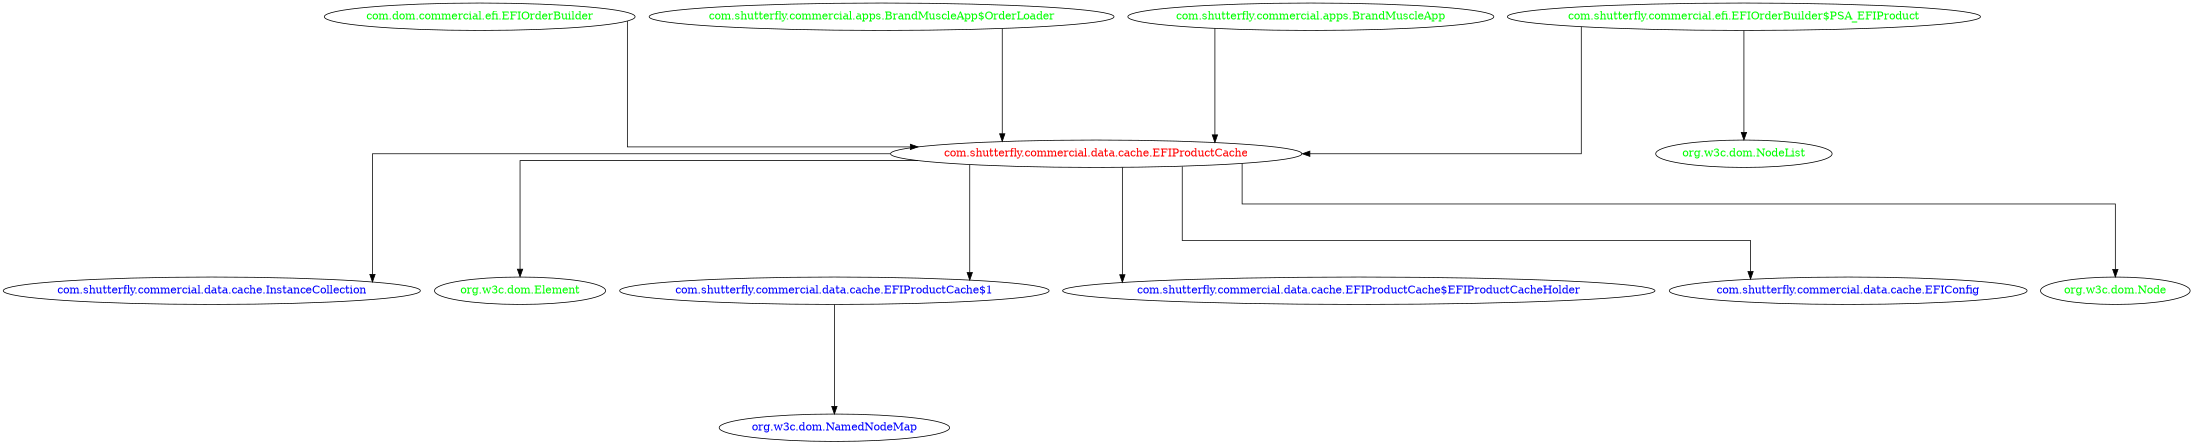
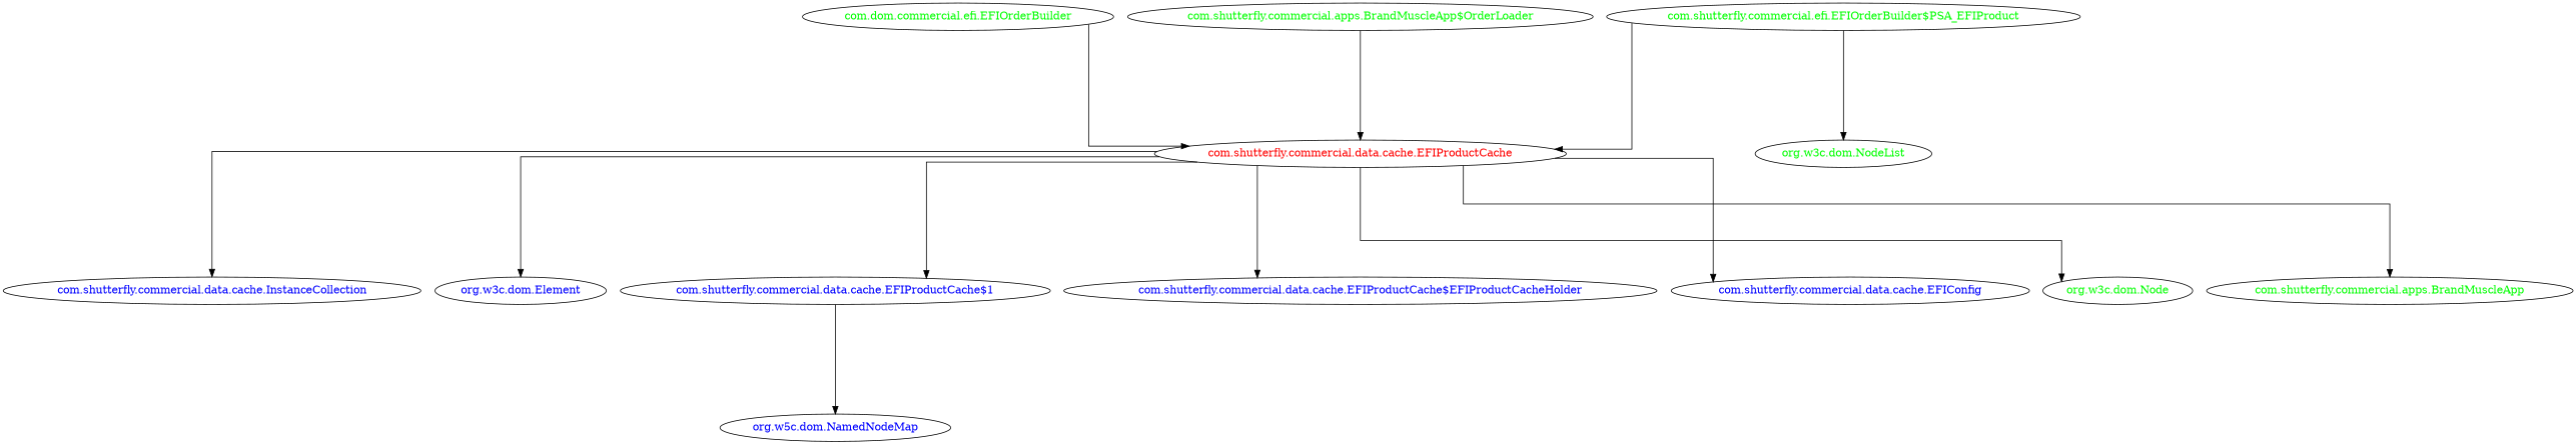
  digraph {
    concentrate=true
    rankdir=TB
    ranksep=2.0
    splines=ortho
    node [fontcolor=blue]
    "com.shutterfly.commercial.data.cache.EFIProductCache" [fontcolor=red]
    "com.shutterfly.commercial.data.cache.InstanceCollection"
-   "org.w3c.dom.Element" [fontcolor=green]
+   "org.w3c.dom.Element"
    "com.shutterfly.commercial.data.cache.EFIProductCache$1"
    "com.shutterfly.commercial.data.cache.EFIProductCache$EFIProductCacheHolder"
    "com.shutterfly.commercial.data.cache.EFIConfig"
    "org.w3c.dom.Node" [fontcolor=green]
    "org.w3c.dom.NodeList" [fontcolor=green]
-   "org.w3c.dom.NamedNodeMap"
+   "org.w3c.dom.NamedNodeMap" [label="org.w5c.dom.NamedNodeMap"]
    n10 [fontcolor=green label="com.dom.commercial.efi.EFIOrderBuilder"]
    "com.shutterfly.commercial.apps.BrandMuscleApp$OrderLoader" [fontcolor=green]
    "com.shutterfly.commercial.efi.EFIOrderBuilder$PSA_EFIProduct" [fontcolor=green]
    "com.shutterfly.commercial.apps.BrandMuscleApp" [fontcolor=green]
    "com.shutterfly.commercial.data.cache.EFIProductCache" -> "com.shutterfly.commercial.data.cache.InstanceCollection"
    "com.shutterfly.commercial.data.cache.EFIProductCache" -> "org.w3c.dom.Element"
    "com.shutterfly.commercial.data.cache.EFIProductCache" -> "com.shutterfly.commercial.data.cache.EFIProductCache$1"
    "com.shutterfly.commercial.data.cache.EFIProductCache" -> "com.shutterfly.commercial.data.cache.EFIProductCache$EFIProductCacheHolder"
    "com.shutterfly.commercial.data.cache.EFIProductCache" -> "com.shutterfly.commercial.data.cache.EFIConfig"
    "com.shutterfly.commercial.data.cache.EFIProductCache" -> "org.w3c.dom.Node"
    "com.shutterfly.commercial.data.cache.EFIProductCache$1" -> "org.w3c.dom.NamedNodeMap"
    n10 -> "com.shutterfly.commercial.data.cache.EFIProductCache"
    "com.shutterfly.commercial.apps.BrandMuscleApp$OrderLoader" -> "com.shutterfly.commercial.data.cache.EFIProductCache"
    "com.shutterfly.commercial.efi.EFIOrderBuilder$PSA_EFIProduct" -> "com.shutterfly.commercial.data.cache.EFIProductCache"
    "com.shutterfly.commercial.efi.EFIOrderBuilder$PSA_EFIProduct" -> "org.w3c.dom.NodeList"
-   "com.shutterfly.commercial.apps.BrandMuscleApp" -> "com.shutterfly.commercial.data.cache.EFIProductCache"
+   "com.shutterfly.commercial.data.cache.EFIProductCache" -> "com.shutterfly.commercial.apps.BrandMuscleApp"
  }
